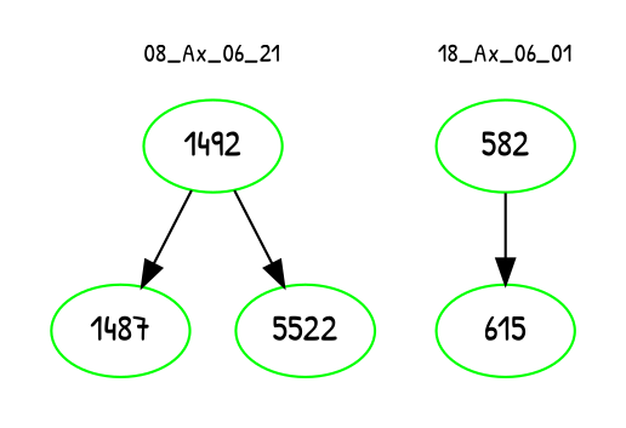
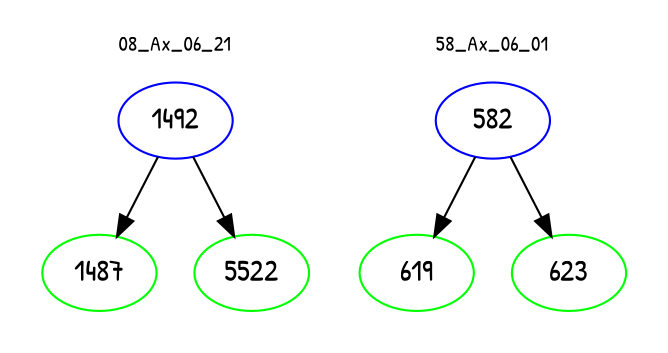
  digraph {
    fontname="Patrick Hand"
    node [color=green fontname="Patrick Hand"]
    edge [color=black fontname="Patrick Hand"]
-   n1 [label=1492]
+   n1 [color=blue label=1492]
    n2 [label=1487]
    n3 [label=5522]
-   n4 [label=582]
-   n5 [label=615]
+   n4 [color=blue label=582]
+   n5 [label=619]
+   n6 [label=623]
    subgraph cluster_1 {
      color=white
      fontsize=10
      label="08_Ax_06_21"
      n1
      n2
      n3
    }
    subgraph cluster_2 {
      color=white
      fontsize=10
-     label="18_Ax_06_01"
+     label="58_Ax_06_01"
      n4
      n5
+     n6
    }
    n1 -> n2
    n1 -> n3
    n4 -> n5
+   n4 -> n6
  }
